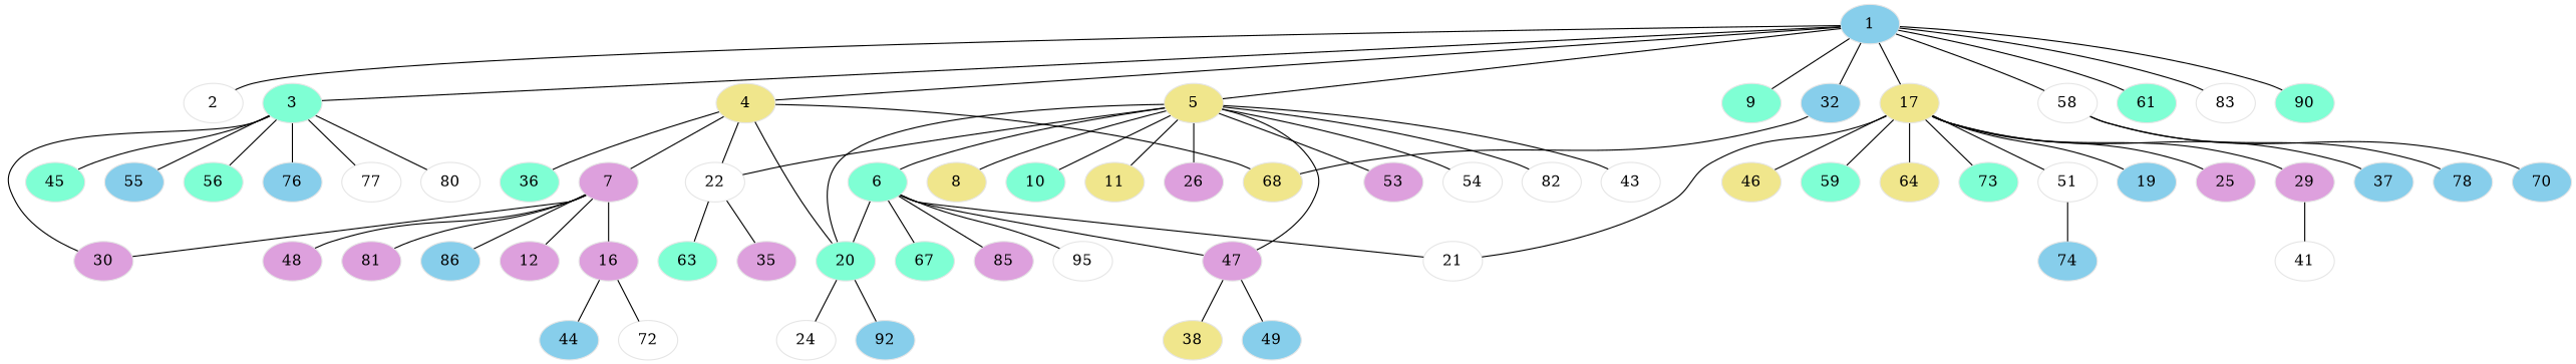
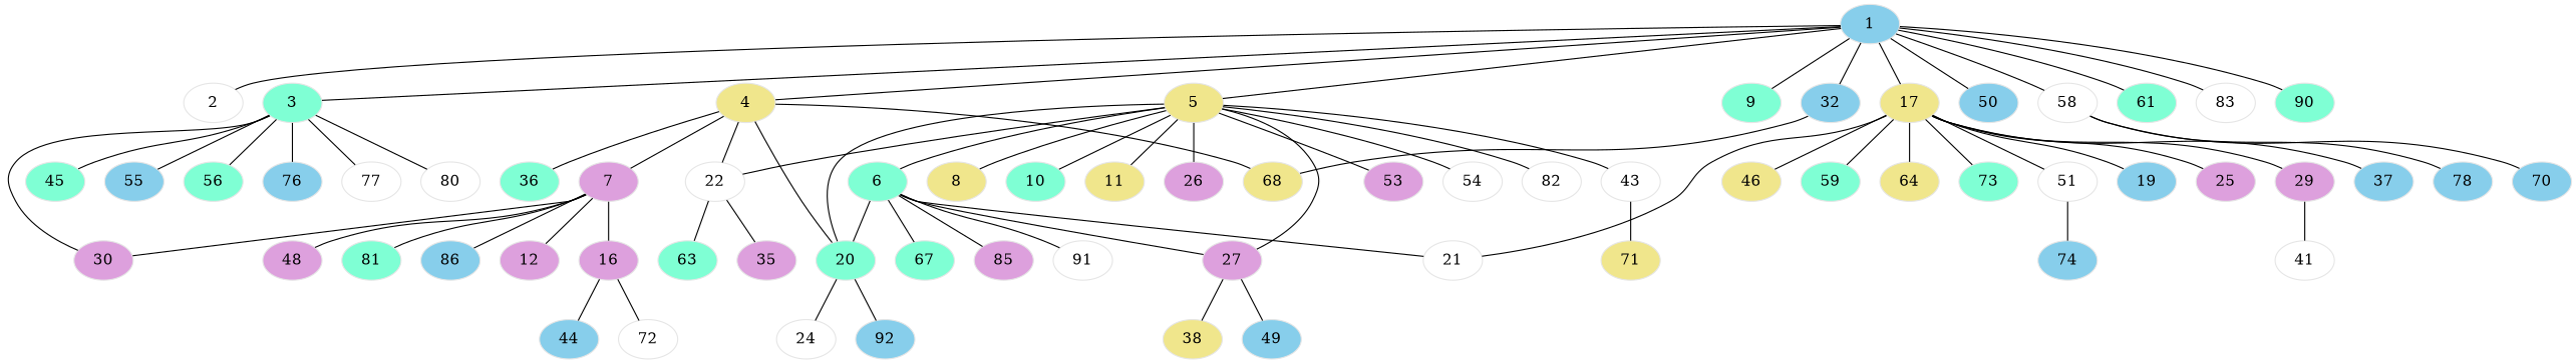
  graph {
    node [color=gray90 fillcolor=white style=filled]
    1 [fillcolor=skyblue super="+15"]
    2
    3 [fillcolor=aquamarine super="+14"]
    4 [fillcolor=khaki super="+39"]
    5 [fillcolor=khaki super="+48"]
    9 [fillcolor=aquamarine]
    17 [fillcolor=khaki super="+31"]
    32 [fillcolor=skyblue super="+69"]
+   50 [fillcolor=skyblue]
    58
    61 [fillcolor=aquamarine]
    83
    90 [fillcolor=aquamarine]
    30 [fillcolor=plum]
    45 [fillcolor=aquamarine]
    55 [fillcolor=skyblue super="+79"]
    56 [fillcolor=aquamarine]
    76 [fillcolor=skyblue]
    77
    80
    7 [fillcolor=plum super="+57"]
    20 [fillcolor=aquamarine super="+23"]
    22 [super="+62"]
    36 [fillcolor=aquamarine]
    68 [fillcolor=khaki]
    6 [fillcolor=aquamarine super="+47"]
    8 [fillcolor=khaki super="+34"]
    10 [fillcolor=aquamarine super="+75"]
    11 [fillcolor=khaki]
    26 [fillcolor=plum]
-   27 [fillcolor=plum super="+33" label=47]
+   27 [fillcolor=plum super="+33"]
    43 [super="+66"]
    53 [fillcolor=plum]
    54
    82 [super="+88"]
    21 [super="+60"]
    19 [fillcolor=skyblue]
    25 [fillcolor=plum super="+42"]
    29 [fillcolor=plum super="+40"]
    37 [fillcolor=skyblue]
    46 [fillcolor=khaki super="+84"]
    51 [super="+89"]
    59 [fillcolor=aquamarine]
    64 [fillcolor=khaki]
    73 [fillcolor=aquamarine]
    70 [fillcolor=skyblue]
    78 [fillcolor=skyblue]
    12 [fillcolor=plum]
    16 [fillcolor=plum super="+18"]
    n50 [fillcolor=plum label=48]
-   81 [fillcolor=plum]
+   81 [fillcolor=aquamarine]
    86 [fillcolor=skyblue]
    24
    92 [fillcolor=skyblue]
    35 [fillcolor=plum]
    63 [fillcolor=aquamarine super="+65"]
    67 [fillcolor=aquamarine super="+87"]
    85 [fillcolor=plum]
-   91 [label=95]
+   91
    38 [fillcolor=khaki super="+52"]
    49 [fillcolor=skyblue]
+   71 [fillcolor=khaki]
    44 [fillcolor=skyblue]
    72
    41
    74 [fillcolor=skyblue]
    1 -- 2
    1 -- 3
    1 -- 4
    1 -- 5
    1 -- 9
    1 -- 17
    1 -- 32
+   1 -- 50
    1 -- 58
    1 -- 61
    1 -- 83
    1 -- 90
    3 -- 30
    3 -- 45
    3 -- 55
    3 -- 56
    3 -- 76
    3 -- 77
    3 -- 80
    4 -- 7
    4 -- 20
    4 -- 22
    4 -- 36
    4 -- 68
    5 -- 20
    5 -- 22
    5 -- 6
    5 -- 8
    5 -- 10
    5 -- 11
    5 -- 26
    5 -- 27
    5 -- 43
    5 -- 53
    5 -- 54
    5 -- 82
    17 -- 21
    17 -- 19
    17 -- 25
    17 -- 29
    17 -- 37
    17 -- 46
    17 -- 51
    17 -- 59
    17 -- 64
    17 -- 73
    32 -- 68
    58 -- 70
    58 -- 78
    7 -- 30
    7 -- 12
    7 -- 16
    7 -- n50
    7 -- 81
    7 -- 86
    20 -- 24
    20 -- 92
    22 -- 35
    22 -- 63
    6 -- 20
    6 -- 27
    6 -- 21
    6 -- 67
    6 -- 85
    6 -- 91
    27 -- 38
    27 -- 49
+   43 -- 71
    29 -- 41
    51 -- 74
    16 -- 44
    16 -- 72
  }
